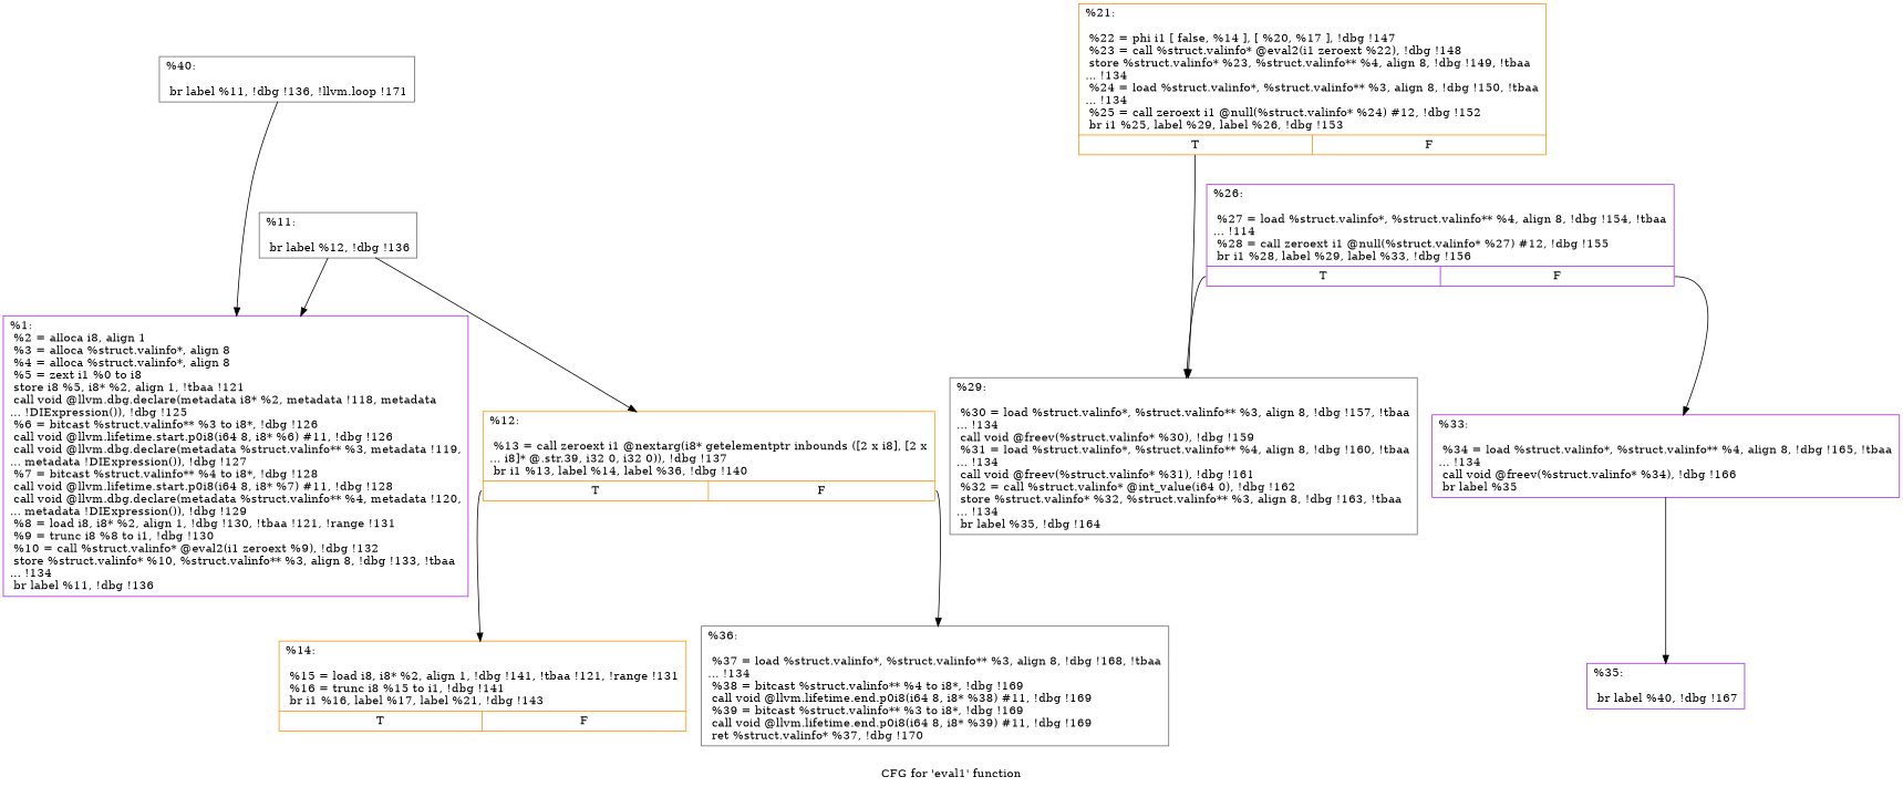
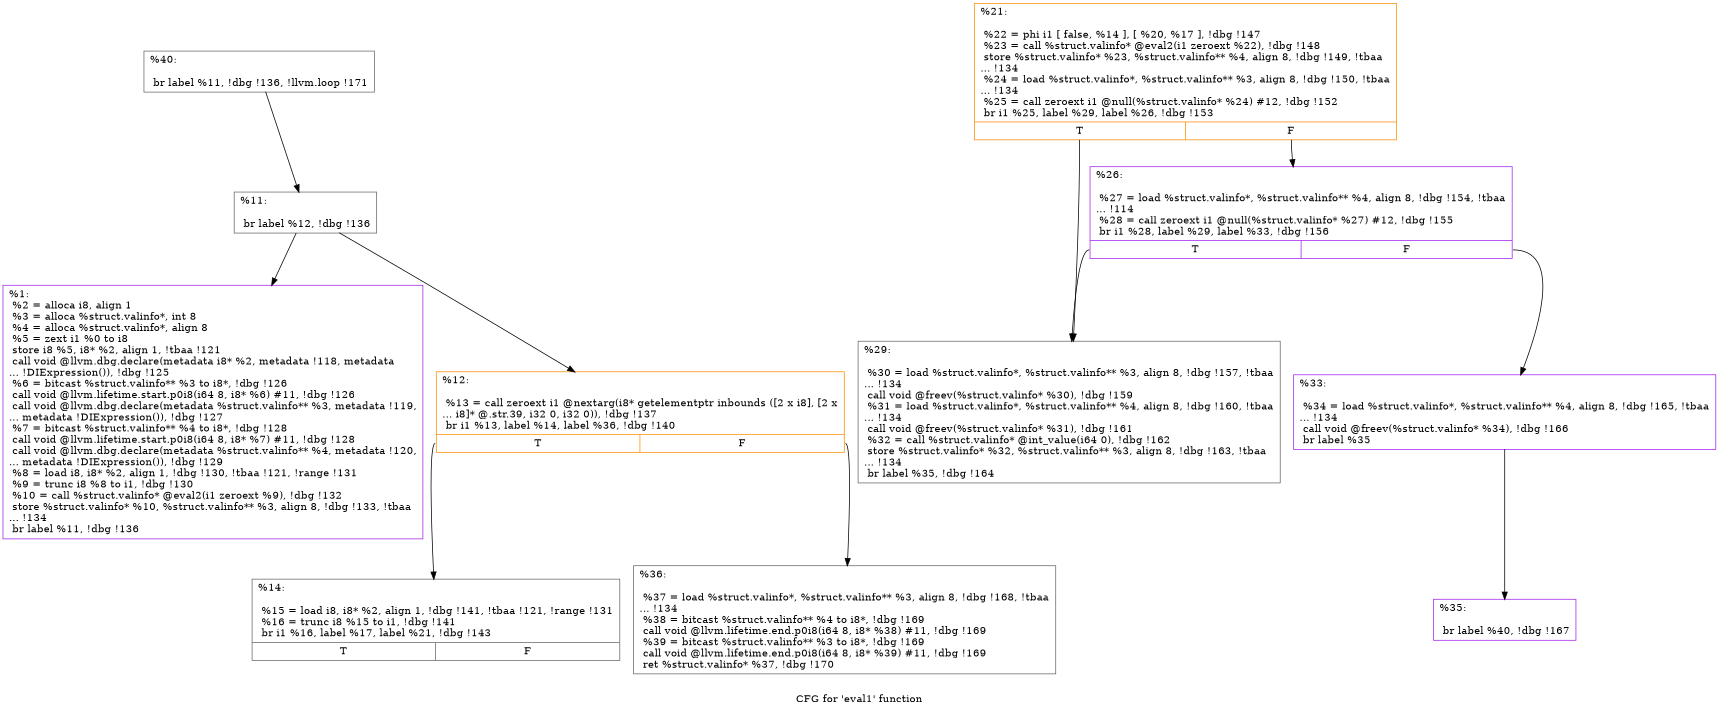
  digraph {
    label="CFG for 'eval1' function"
    node [color=purple shape=record]
-   n1 [label="{%1:\l  %2 = alloca i8, align 1\l  %3 = alloca %struct.valinfo*, align 8\l  %4 = alloca %struct.valinfo*, align 8\l  %5 = zext i1 %0 to i8\l  store i8 %5, i8* %2, align 1, !tbaa !121\l  call void @llvm.dbg.declare(metadata i8* %2, metadata !118, metadata\l... !DIExpression()), !dbg !125\l  %6 = bitcast %struct.valinfo** %3 to i8*, !dbg !126\l  call void @llvm.lifetime.start.p0i8(i64 8, i8* %6) #11, !dbg !126\l  call void @llvm.dbg.declare(metadata %struct.valinfo** %3, metadata !119,\l... metadata !DIExpression()), !dbg !127\l  %7 = bitcast %struct.valinfo** %4 to i8*, !dbg !128\l  call void @llvm.lifetime.start.p0i8(i64 8, i8* %7) #11, !dbg !128\l  call void @llvm.dbg.declare(metadata %struct.valinfo** %4, metadata !120,\l... metadata !DIExpression()), !dbg !129\l  %8 = load i8, i8* %2, align 1, !dbg !130, !tbaa !121, !range !131\l  %9 = trunc i8 %8 to i1, !dbg !130\l  %10 = call %struct.valinfo* @eval2(i1 zeroext %9), !dbg !132\l  store %struct.valinfo* %10, %struct.valinfo** %3, align 8, !dbg !133, !tbaa\l... !134\l  br label %11, !dbg !136\l}"]
+   n1 [label="{%1:\l  %2 = alloca i8, align 1\l  %3 = alloca %struct.valinfo*, int 8\l  %4 = alloca %struct.valinfo*, align 8\l  %5 = zext i1 %0 to i8\l  store i8 %5, i8* %2, align 1, !tbaa !121\l  call void @llvm.dbg.declare(metadata i8* %2, metadata !118, metadata\l... !DIExpression()), !dbg !125\l  %6 = bitcast %struct.valinfo** %3 to i8*, !dbg !126\l  call void @llvm.lifetime.start.p0i8(i64 8, i8* %6) #11, !dbg !126\l  call void @llvm.dbg.declare(metadata %struct.valinfo** %3, metadata !119,\l... metadata !DIExpression()), !dbg !127\l  %7 = bitcast %struct.valinfo** %4 to i8*, !dbg !128\l  call void @llvm.lifetime.start.p0i8(i64 8, i8* %7) #11, !dbg !128\l  call void @llvm.dbg.declare(metadata %struct.valinfo** %4, metadata !120,\l... metadata !DIExpression()), !dbg !129\l  %8 = load i8, i8* %2, align 1, !dbg !130, !tbaa !121, !range !131\l  %9 = trunc i8 %8 to i1, !dbg !130\l  %10 = call %struct.valinfo* @eval2(i1 zeroext %9), !dbg !132\l  store %struct.valinfo* %10, %struct.valinfo** %3, align 8, !dbg !133, !tbaa\l... !134\l  br label %11, !dbg !136\l}"]
    n2 [color=gray40 label="{%11:\l\l  br label %12, !dbg !136\l}"]
    n3 [color=darkorange label="{%12:\l\l  %13 = call zeroext i1 @nextarg(i8* getelementptr inbounds ([2 x i8], [2 x\l... i8]* @.str.39, i32 0, i32 0)), !dbg !137\l  br i1 %13, label %14, label %36, !dbg !140\l|{<s0>T|<s1>F}}"]
-   n4 [color=darkorange label="{%14:\l\l  %15 = load i8, i8* %2, align 1, !dbg !141, !tbaa !121, !range !131\l  %16 = trunc i8 %15 to i1, !dbg !141\l  br i1 %16, label %17, label %21, !dbg !143\l|{<s0>T|<s1>F}}"]
+   n4 [color=gray40 label="{%14:\l\l  %15 = load i8, i8* %2, align 1, !dbg !141, !tbaa !121, !range !131\l  %16 = trunc i8 %15 to i1, !dbg !141\l  br i1 %16, label %17, label %21, !dbg !143\l|{<s0>T|<s1>F}}"]
    n5 [color=gray40 label="{%36:\l\l  %37 = load %struct.valinfo*, %struct.valinfo** %3, align 8, !dbg !168, !tbaa\l... !134\l  %38 = bitcast %struct.valinfo** %4 to i8*, !dbg !169\l  call void @llvm.lifetime.end.p0i8(i64 8, i8* %38) #11, !dbg !169\l  %39 = bitcast %struct.valinfo** %3 to i8*, !dbg !169\l  call void @llvm.lifetime.end.p0i8(i64 8, i8* %39) #11, !dbg !169\l  ret %struct.valinfo* %37, !dbg !170\l}"]
    n6 [color=darkorange label="{%21:\l\l  %22 = phi i1 [ false, %14 ], [ %20, %17 ], !dbg !147\l  %23 = call %struct.valinfo* @eval2(i1 zeroext %22), !dbg !148\l  store %struct.valinfo* %23, %struct.valinfo** %4, align 8, !dbg !149, !tbaa\l... !134\l  %24 = load %struct.valinfo*, %struct.valinfo** %3, align 8, !dbg !150, !tbaa\l... !134\l  %25 = call zeroext i1 @null(%struct.valinfo* %24) #12, !dbg !152\l  br i1 %25, label %29, label %26, !dbg !153\l|{<s0>T|<s1>F}}"]
    n7 [color=gray40 label="{%29:\l\l  %30 = load %struct.valinfo*, %struct.valinfo** %3, align 8, !dbg !157, !tbaa\l... !134\l  call void @freev(%struct.valinfo* %30), !dbg !159\l  %31 = load %struct.valinfo*, %struct.valinfo** %4, align 8, !dbg !160, !tbaa\l... !134\l  call void @freev(%struct.valinfo* %31), !dbg !161\l  %32 = call %struct.valinfo* @int_value(i64 0), !dbg !162\l  store %struct.valinfo* %32, %struct.valinfo** %3, align 8, !dbg !163, !tbaa\l... !134\l  br label %35, !dbg !164\l}"]
    n8 [label="{%26:\l\l  %27 = load %struct.valinfo*, %struct.valinfo** %4, align 8, !dbg !154, !tbaa\l... !114\l  %28 = call zeroext i1 @null(%struct.valinfo* %27) #12, !dbg !155\l  br i1 %28, label %29, label %33, !dbg !156\l|{<s0>T|<s1>F}}"]
    n9 [label="{%33:\l\l  %34 = load %struct.valinfo*, %struct.valinfo** %4, align 8, !dbg !165, !tbaa\l... !134\l  call void @freev(%struct.valinfo* %34), !dbg !166\l  br label %35\l}"]
    n10 [label="{%35:\l\l  br label %40, !dbg !167\l}"]
    n11 [color=gray40 label="{%40:\l\l  br label %11, !dbg !136, !llvm.loop !171\l}"]
    n2 -> n1
    n2 -> n3
    n3 -> n4 [tailport=s0]
    n3 -> n5 [tailport=s1]
    n6 -> n7 [tailport=s0]
+   n6 -> n8 [tailport=s1]
    n8 -> n7 [tailport=s0]
    n8 -> n9 [tailport=s1]
    n9 -> n10
-   n11 -> n1
+   n11 -> n2
  }
